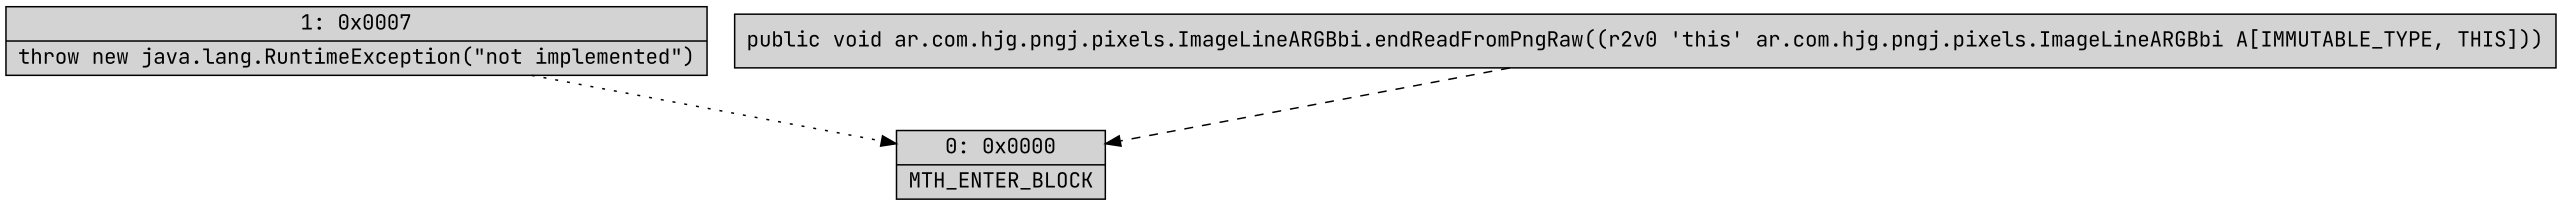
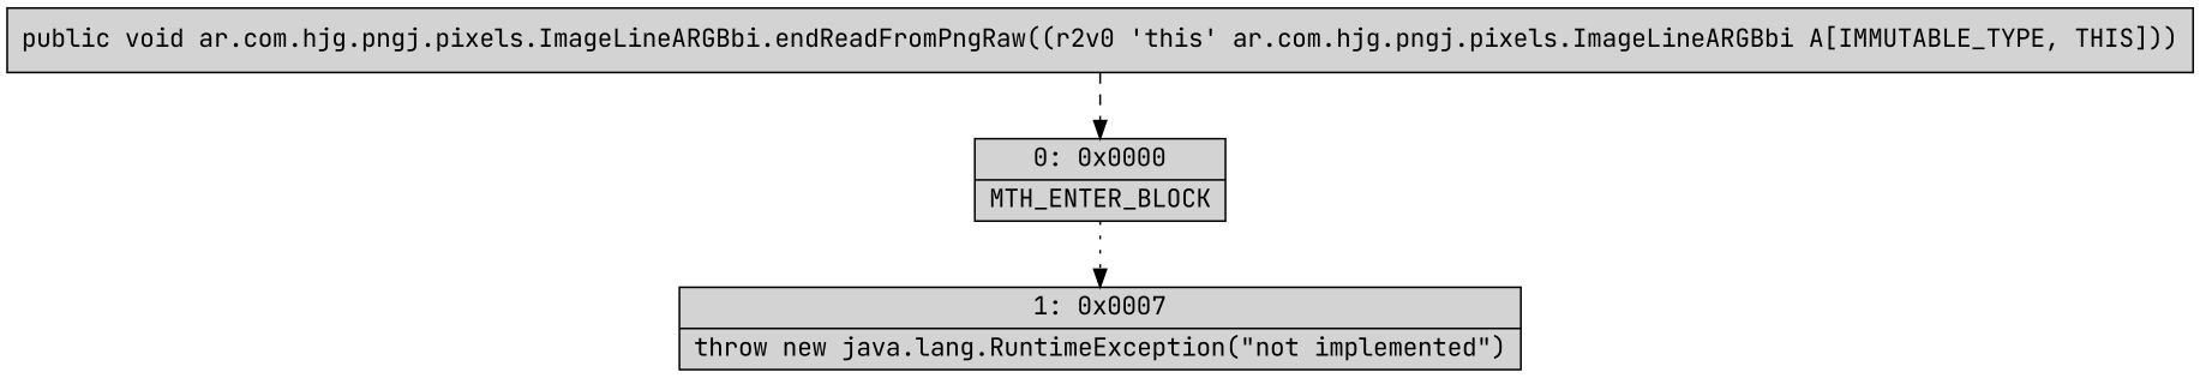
  digraph {
    fontname="JetBrains Mono"
    node [shape=record style=filled fillcolor=lightgrey fontname="JetBrains Mono"]
    edge [fontname="JetBrains Mono"]
    n1 [label="{0\:\ 0x0000|MTH_ENTER_BLOCK\l}"]
    n2 [label="{1\:\ 0x0007|throw new java.lang.RuntimeException(\"not implemented\")\l}"]
    n3 [label="{public void ar.com.hjg.pngj.pixels.ImageLineARGBbi.endReadFromPngRaw((r2v0 'this' ar.com.hjg.pngj.pixels.ImageLineARGBbi A[IMMUTABLE_TYPE, THIS])) }"]
-   n2 -> n1 [style=dotted]
+   n1 -> n2 [style=dotted]
    n3 -> n1 [style=dashed]
  }
